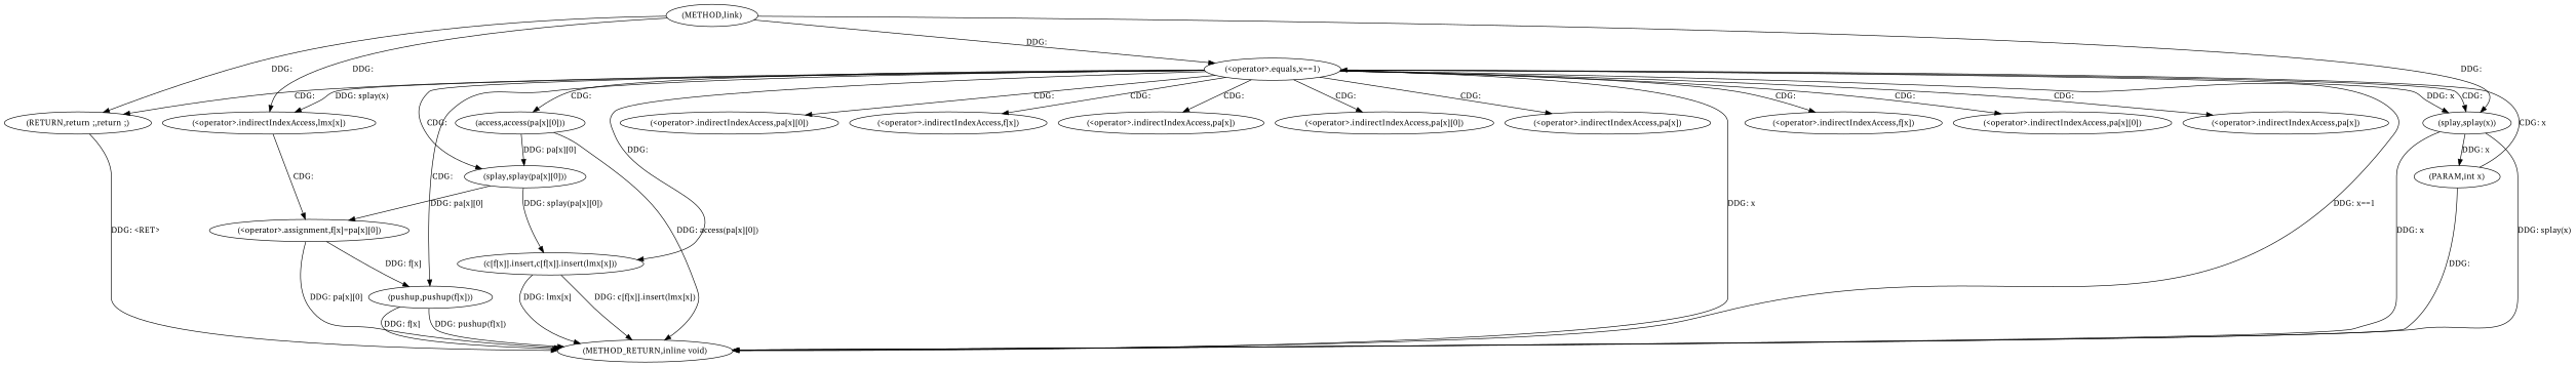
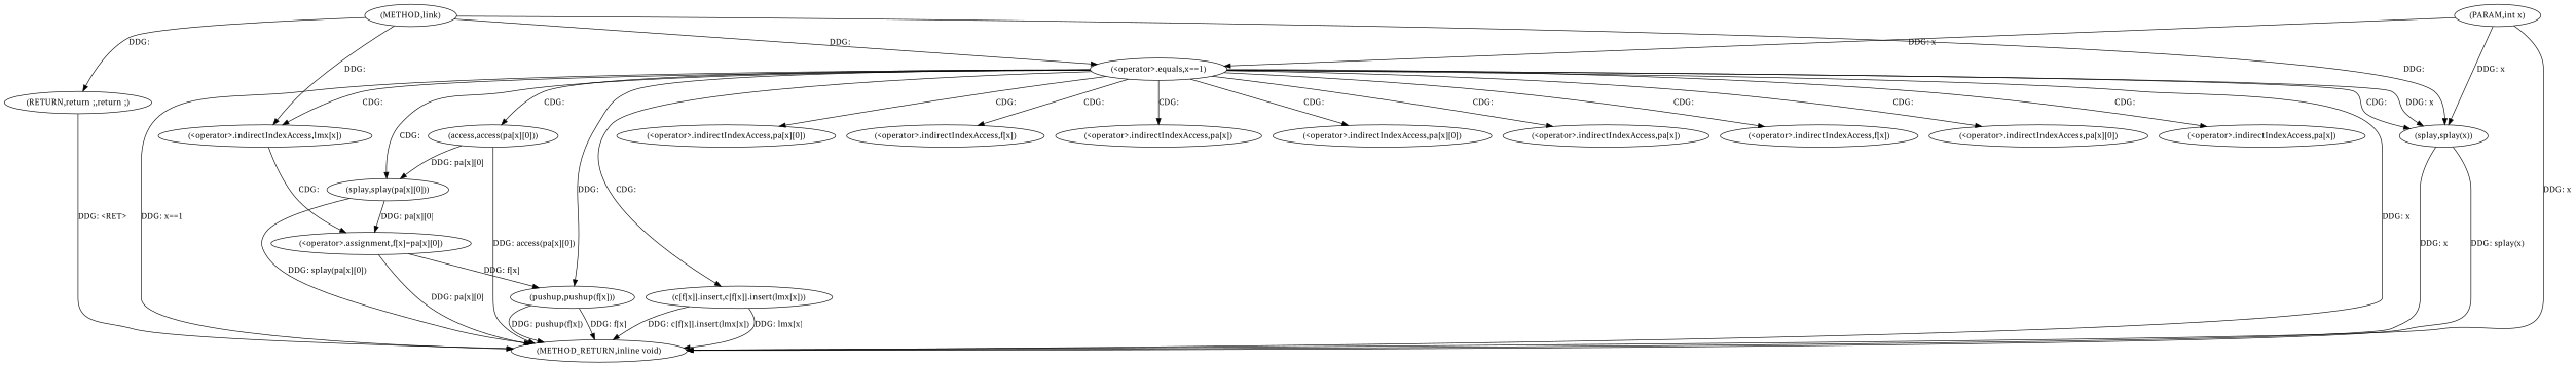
  digraph {
    fontname="PT Serif"
    node [fontname="PT Serif"]
    edge [fontname="PT Serif"]
    n1 [label="(METHOD,link)"]
    n2 [label="(<operator>.equals,x==1)"]
    n3 [label="(RETURN,return ;,return ;)"]
    n4 [label="(splay,splay(x))"]
    n5 [label="(<operator>.indirectIndexAccess,lmx[x])"]
    n6 [label="(PARAM,int x)"]
    n7 [label="(METHOD_RETURN,inline void)"]
    n8 [label="(access,access(pa[x][0]))"]
    n9 [label="(c[f[x]].insert,c[f[x]].insert(lmx[x]))"]
    n10 [label="(pushup,pushup(f[x]))"]
    n11 [label="(splay,splay(pa[x][0]))"]
    n12 [label="(<operator>.indirectIndexAccess,pa[x][0])"]
    n13 [label="(<operator>.indirectIndexAccess,f[x])"]
    n14 [label="(<operator>.indirectIndexAccess,pa[x])"]
    n15 [label="(<operator>.indirectIndexAccess,pa[x][0])"]
    n16 [label="(<operator>.indirectIndexAccess,pa[x])"]
    n17 [label="(<operator>.indirectIndexAccess,f[x])"]
    n18 [label="(<operator>.indirectIndexAccess,pa[x][0])"]
    n19 [label="(<operator>.indirectIndexAccess,pa[x])"]
    n20 [label="(<operator>.assignment,f[x]=pa[x][0])"]
    n1 -> n2 [label="DDG: "]
    n1 -> n3 [label="DDG: "]
    n1 -> n4 [label="DDG: "]
    n1 -> n5 [label="DDG: "]
-   n2 -> n3 [label="CDG: "]
    n2 -> n4 [label="DDG: x"]
    n2 -> n4 [label="CDG: "]
-   n2 -> n5 [label="DDG: splay(x)"]
+   n2 -> n5 [label="CDG: "]
    n2 -> n7 [label="DDG: x"]
    n2 -> n7 [label="DDG: x==1"]
    n2 -> n8 [label="CDG: "]
-   n2 -> n9 [label="DDG: "]
-   n2 -> n10 [label="CDG: "]
+   n2 -> n9 [label="CDG: "]
+   n2 -> n10 [label="DDG: "]
    n2 -> n11 [label="CDG: "]
    n2 -> n12 [label="CDG: "]
    n2 -> n13 [label="CDG: "]
    n2 -> n14 [label="CDG: "]
    n2 -> n15 [label="CDG: "]
    n2 -> n16 [label="CDG: "]
    n2 -> n17 [label="CDG: "]
    n2 -> n18 [label="CDG: "]
    n2 -> n19 [label="CDG: "]
    n3 -> n7 [label="DDG: <RET>"]
    n4 -> n7 [label="DDG: x"]
    n4 -> n7 [label="DDG: splay(x)"]
    n5 -> n20 [label="CDG: "]
-   n6 -> n2 [label="CDG: x"]
-   n4 -> n6 [label="DDG: x"]
-   n6 -> n7 [label="DDG: "]
+   n6 -> n2 [label="DDG: x"]
+   n6 -> n4 [label="DDG: x"]
+   n6 -> n7 [label="DDG: x"]
    n8 -> n7 [label="DDG: access(pa[x][0])"]
    n8 -> n11 [label="DDG: pa[x][0]"]
    n9 -> n7 [label="DDG: lmx[x]"]
    n9 -> n7 [label="DDG: c[f[x]].insert(lmx[x])"]
    n10 -> n7 [label="DDG: f[x]"]
    n10 -> n7 [label="DDG: pushup(f[x])"]
-   n11 -> n9 [label="DDG: splay(pa[x][0])"]
+   n11 -> n7 [label="DDG: splay(pa[x][0])"]
    n11 -> n20 [label="DDG: pa[x][0]"]
    n20 -> n7 [label="DDG: pa[x][0]"]
    n20 -> n10 [label="DDG: f[x]"]
  }
